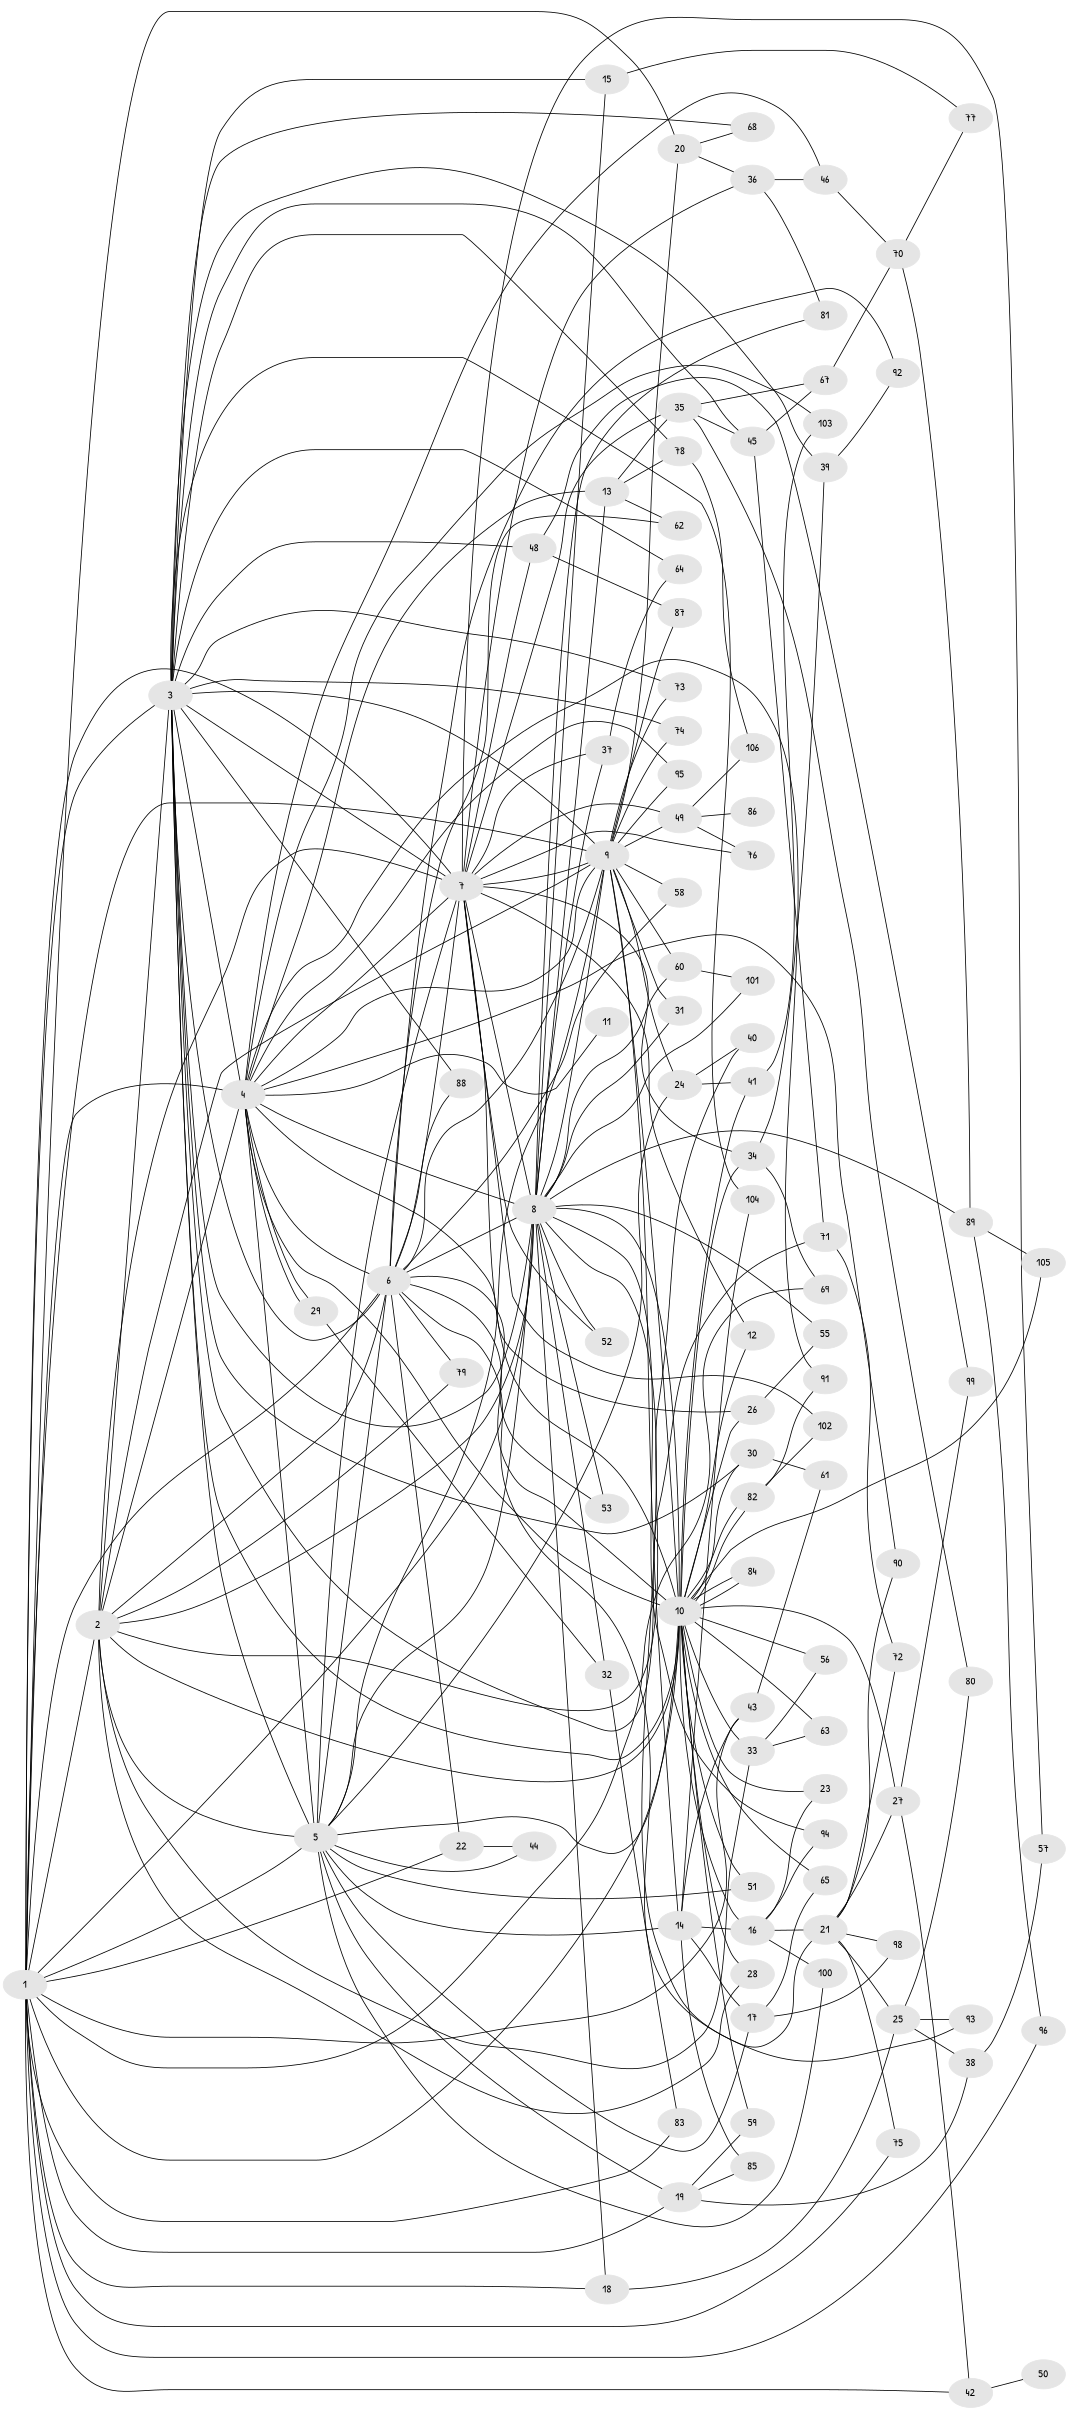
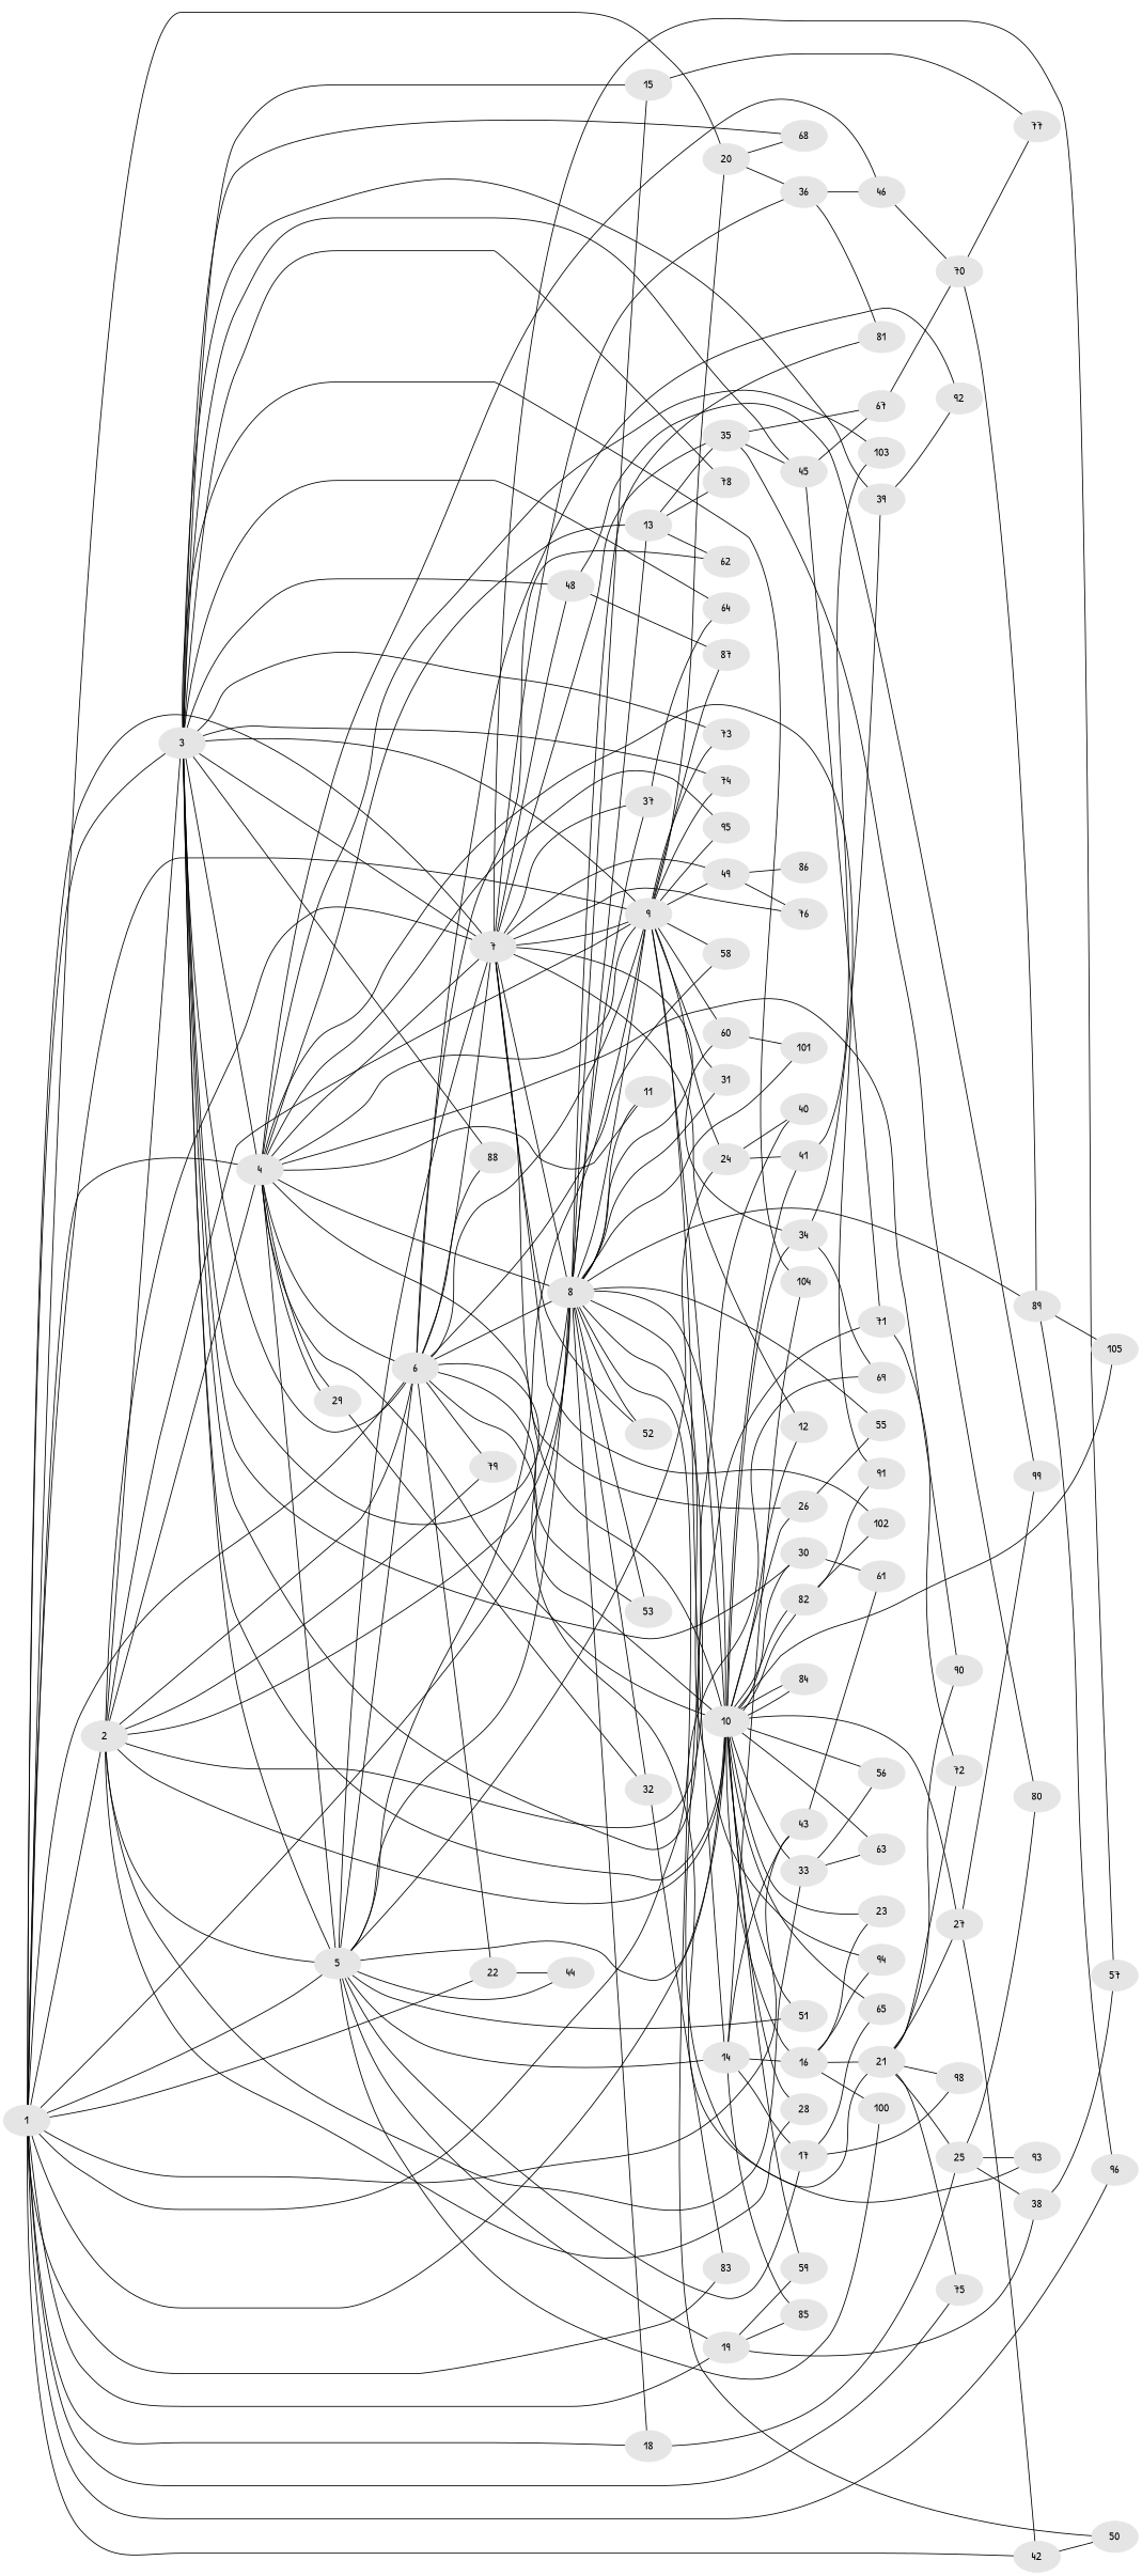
  graph {
    fontname="Patrick Hand"
    rankdir=LR
    node [color=gray90 fontname="Patrick Hand" style=filled]
    edge [fontname="Patrick Hand"]
    1
    2
    3
    4
    5
    6
    7
    8
    9
    10
    18
    19
    20
    22
    42
    43
    69
    75
    83
    96
    28
    33
    40
    79
    15
    30
    39
    45
    48
    64
    68
    71
    73
    74
    78
    88
    104
    11
    13
    26
    29
    46
    90
    91
    95
    103
    14
    17
    24
    44
    51
    100
    21
    53
    58
    62
    92
    12
    34
    35
    36
    37
    49
    52
    57
    76
    102
    31
    32
    50
    55
    60
    81
    89
    93
    94
    101
    87
    16
    23
    27
    41
    56
    59
    63
    65
    82
    84
    105
    25
    85
    38
    61
    77
    67
    99
    72
-   106
    70
    98
    80
    86
    1 -- 2
    1 -- 3
    1 -- 4
    1 -- 5
    1 -- 6
    1 -- 7
    1 -- 8
    1 -- 9
    1 -- 10
    1 -- 18
    1 -- 19
    1 -- 20
    1 -- 22
    1 -- 42
    1 -- 43
    1 -- 69
    1 -- 75
    1 -- 83
    1 -- 96
    2 -- 3
    2 -- 4
    2 -- 5
    2 -- 6
    2 -- 7
    2 -- 8
    2 -- 9
    2 -- 10
    2 -- 28
    2 -- 33
    2 -- 40
    2 -- 79
    3 -- 4
    3 -- 5
    3 -- 6
    3 -- 7
    3 -- 8
    3 -- 9
    3 -- 10
    3 -- 15
    3 -- 30
    3 -- 39
    3 -- 45
    3 -- 48
    3 -- 64
    3 -- 68
    3 -- 71
    3 -- 73
    3 -- 74
    3 -- 78
    3 -- 88
    3 -- 104
    4 -- 5
    4 -- 6
    4 -- 7
    4 -- 8
    4 -- 9
    4 -- 10
    4 -- 11
    4 -- 13
    4 -- 26
    4 -- 29
    4 -- 29
    4 -- 46
    4 -- 90
    4 -- 91
    4 -- 95
    4 -- 103
    5 -- 6
    5 -- 7
    5 -- 8
    5 -- 9
    5 -- 10
    5 -- 19
    5 -- 14
    5 -- 17
    5 -- 24
    5 -- 44
    5 -- 51
    5 -- 100
    6 -- 7
    6 -- 8
    6 -- 9
    6 -- 10
    6 -- 22
    6 -- 79
    6 -- 88
    6 -- 21
    6 -- 53
    6 -- 58
    6 -- 62
    6 -- 92
    7 -- 8
    7 -- 9
    7 -- 10
    7 -- 48
    7 -- 12
    7 -- 34
    7 -- 35
    7 -- 36
    7 -- 37
    7 -- 49
    7 -- 52
    7 -- 57
    7 -- 76
    7 -- 102
    8 -- 9
    8 -- 10
    8 -- 18
    8 -- 15
+   8 -- 11
    8 -- 13
    8 -- 53
    8 -- 37
    8 -- 52
    8 -- 31
    8 -- 32
+   8 -- 50
    8 -- 55
    8 -- 60
    8 -- 81
    8 -- 89
    8 -- 93
    8 -- 94
    8 -- 101
    9 -- 10
    9 -- 20
    9 -- 73
    9 -- 74
    9 -- 95
    9 -- 14
    9 -- 24
    9 -- 58
    9 -- 49
    9 -- 31
    9 -- 60
    9 -- 87
    10 -- 28
    10 -- 33
    10 -- 30
    10 -- 26
    10 -- 51
    10 -- 12
    10 -- 34
    10 -- 16
    10 -- 23
    10 -- 27
    10 -- 41
    10 -- 56
    10 -- 59
    10 -- 63
    10 -- 65
    10 -- 82
    10 -- 82
    10 -- 84
    10 -- 84
    10 -- 105
    18 -- 25
    19 -- 59
    19 -- 85
    19 -- 38
    20 -- 68
    20 -- 36
    22 -- 44
    42 -- 50
    43 -- 61
    33 -- 56
    33 -- 63
    15 -- 77
    30 -- 61
    39 -- 92
    45 -- 71
    45 -- 67
    48 -- 87
    48 -- 99
    71 -- 72
-   78 -- 106
    13 -- 78
    13 -- 62
    13 -- 35
    26 -- 55
    29 -- 32
    46 -- 70
    14 -- 43
    14 -- 104
    14 -- 17
    14 -- 16
    14 -- 85
    17 -- 65
    17 -- 98
    24 -- 40
    24 -- 41
    21 -- 75
    21 -- 90
    21 -- 27
    21 -- 25
    21 -- 72
    21 -- 98
    34 -- 69
    34 -- 39
    35 -- 45
    35 -- 67
    35 -- 80
    36 -- 46
    36 -- 81
    37 -- 64
    49 -- 76
-   49 -- 106
    49 -- 86
    32 -- 83
    60 -- 101
    89 -- 96
    89 -- 105
    16 -- 100
    16 -- 21
    16 -- 94
    16 -- 23
    27 -- 42
    27 -- 99
    41 -- 103
    82 -- 91
    82 -- 102
    25 -- 93
    25 -- 38
    25 -- 80
    38 -- 57
    67 -- 70
    70 -- 89
    70 -- 77
  }
